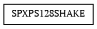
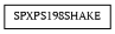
  digraph {
    rankdir=LR
    fontname="PT Serif"
-   n1 [color=black fillcolor=white fontname="PT Serif" fontsize=10 height=0.2 label=SPXPS128SHAKE shape=record style=filled width=0.4]
+   n1 [color=black fillcolor=white fontname="PT Serif" fontsize=10 height=0.2 label=SPXPS198SHAKE shape=record style=filled width=0.4]
  }
